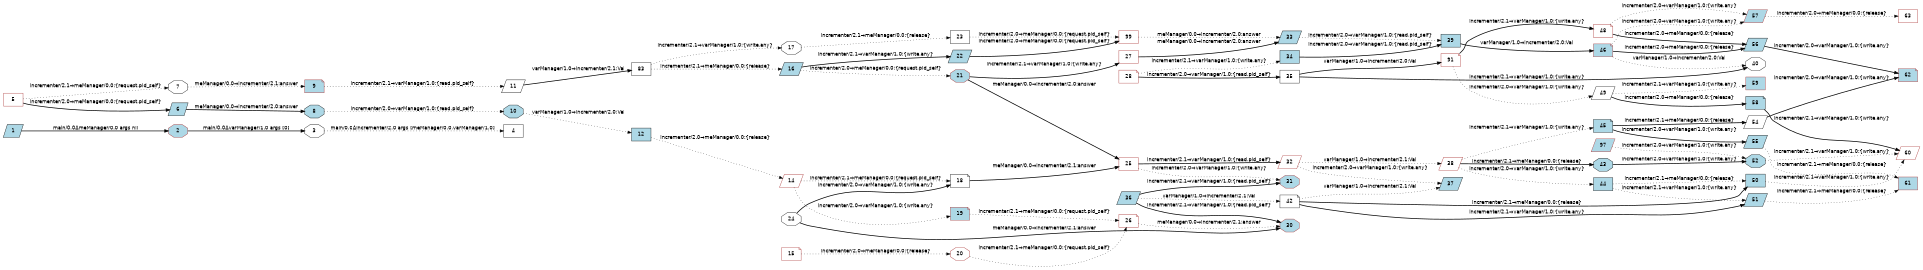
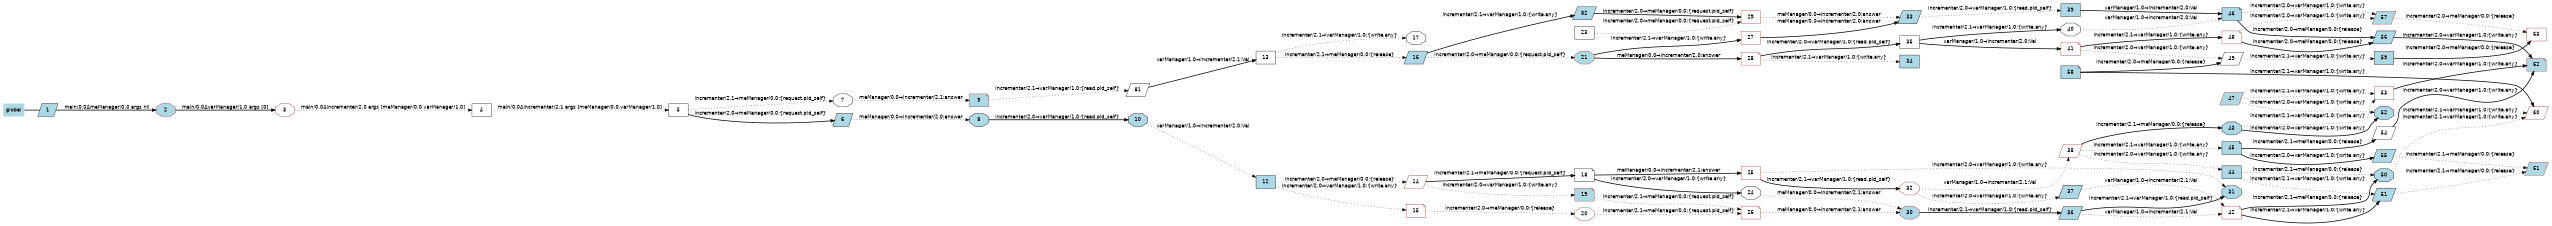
  digraph {
    fontname="DejaVu Sans"
    rankdir=LR
    node [color=black fillcolor=lightblue fontname="DejaVu Sans" shape=parallelogram style=filled]
    edge [fontname="DejaVu Sans" style=dotted]
+   n1 [color=brown label=global shape=plaintext]
    n2 [label=1]
    n3 [color=brown label=2 shape=octagon]
    n4 [label=39 shape=box]
-   n5 [color=brown label=46 shape=note]
+   n5 [label=46 shape=note]
    n6 [color=brown label=57]
    n7 [label=56]
    n8 [label=33]
-   n9 [color=brown fillcolor=white label=91 shape=note]
+   n9 [color=brown fillcolor=white label=41 shape=note]
    n10 [color=brown fillcolor=white label=48 shape=note]
    n11 [fillcolor=white label=49]
-   n12 [color=brown label=97]
+   n12 [color=brown label=47]
    n13 [label=52 shape=octagon]
-   n15 [color=brown label=59 shape=box]
+   n14 [color=brown fillcolor=white label=53 shape=box]
+   n15 [label=59 shape=box]
    n16 [label=58 shape=note]
    n17 [label=34 shape=box]
    n18 [label=51]
-   n19 [color=brown label=61 shape=box]
+   n19 [color=brown label=61]
    n20 [color=brown fillcolor=white label=14]
    n21 [color=brown label=19 shape=note]
    n22 [fillcolor=white label=18 shape=note]
    n23 [color=brown fillcolor=white label=26 shape=note]
    n24 [color=brown fillcolor=white label=25 shape=box]
    n25 [fillcolor=white label=24 shape=octagon]
    n26 [color=brown fillcolor=white label=28 shape=note]
    n27 [fillcolor=white label=35 shape=box]
    n28 [fillcolor=white label=40 shape=octagon]
    n29 [color=brown label=9 shape=note]
-   n30 [fillcolor=white label=11]
-   n31 [fillcolor=white label=83 shape=box]
+   n30 [fillcolor=white label=81]
+   n31 [fillcolor=white label=13 shape=box]
    n32 [color=brown label=30 shape=octagon]
    n33 [label=36]
-   n34 [color=brown label=31 shape=octagon]
-   n35 [color=brown fillcolor=white label=32]
+   n34 [label=31 shape=octagon]
+   n35 [color=brown fillcolor=white label=32 shape=octagon]
    n36 [color=brown fillcolor=white label=38]
    n37 [label=37]
    n38 [label=45 shape=note]
    n39 [label=44 shape=box]
    n40 [label=43 shape=octagon]
    n41 [label=55]
    n42 [fillcolor=white label=54]
-   n43 [label=50 shape=box]
+   n43 [label=50 shape=octagon]
    n44 [color=brown fillcolor=white label=63 shape=box]
    n45 [label=8 shape=octagon]
    n46 [label=10 shape=octagon]
    n47 [label=12 shape=box]
-   n48 [fillcolor=white label=42 shape=note]
+   n48 [color=brown fillcolor=white label=42 shape=note]
    n49 [color=brown fillcolor=white label=60]
    n50 [fillcolor=white label=17 shape=octagon]
    n51 [fillcolor=white label=23 shape=box]
-   n52 [color=brown fillcolor=white label=99 shape=box]
-   n53 [fillcolor=white label=3 shape=octagon]
+   n52 [color=brown fillcolor=white label=29 shape=box]
+   n53 [color=brown fillcolor=white label=3 shape=octagon]
    n54 [fillcolor=white label=7 shape=octagon]
    n55 [color=brown label=62 shape=note]
    n56 [color=brown fillcolor=white label=27 shape=box]
    n57 [label=16]
-   n58 [label=22]
+   n58 [label=82]
    n59 [color=brown label=21 shape=octagon]
    n60 [fillcolor=white label=4 shape=box]
-   n61 [color=brown fillcolor=white label=5 shape=box]
+   n61 [fillcolor=white label=5 shape=box]
    n62 [label=6]
    n63 [color=brown fillcolor=white label=15 shape=note]
    n64 [color=brown fillcolor=white label=20 shape=octagon]
+   n1 -> n2 [arrowhead=none style=bold]
    n2 -> n3 [label="main/0.0ΔmeManager/0.0 args nil" style=bold]
    n3 -> n53 [label="main/0.0ΔvarManager/1.0 args [0]" style=bold]
    n4 -> n5 [label="varManager/1.0→incrementer/2.0:Val" style=bold]
    n5 -> n6 [label="incrementer/2.0→varManager/1.0:{write,any}"]
    n5 -> n7 [label="incrementer/2.0→meManager/0.0:{release}" style=bold]
    n6 -> n44 [label="incrementer/2.0→meManager/0.0:{release}"]
    n7 -> n55 [label="incrementer/2.0→varManager/1.0:{write,any}" style=bold]
    n8 -> n4 [label="incrementer/2.0→varManager/1.0:{read,pid_self}"]
    n9 -> n10 [label="incrementer/2.1→varManager/1.0:{write,any}" style=bold]
    n9 -> n11 [label="incrementer/2.0→varManager/1.0:{write,any}"]
    n10 -> n6 [label="incrementer/2.0→varManager/1.0:{write,any}"]
    n10 -> n7 [label="incrementer/2.0→meManager/0.0:{release}" style=bold]
    n11 -> n15 [label="incrementer/2.1→varManager/1.0:{write,any}"]
-   n11 -> n16 [label="incrementer/2.0→meManager/0.0:{release}" style=bold]
+   n16 -> n11 [label="incrementer/2.0→meManager/0.0:{release}" style=bold]
    n12 -> n13 [label="incrementer/2.0→varManager/1.0:{write,any}"]
+   n12 -> n14 [label="incrementer/2.1→varManager/1.0:{write,any}"]
    n13 -> n49 [label="incrementer/2.1→varManager/1.0:{write,any}"]
+   n14 -> n55 [label="incrementer/2.0→varManager/1.0:{write,any}" style=bold]
+   n15 -> n44 [label="incrementer/2.0→meManager/0.0:{release}" style=bold]
    n16 -> n49 [label="incrementer/2.1→varManager/1.0:{write,any}" style=bold]
-   n17 -> n4 [label="incrementer/2.0→varManager/1.0:{read,pid_self}" style=bold]
    n18 -> n19 [label="incrementer/2.1→meManager/0.0:{release}"]
    n20 -> n21 [label="incrementer/2.0→varManager/1.0:{write,any}"]
-   n20 -> n22 [label="incrementer/2.1→meManager/0.0:{request,pid_self}"]
+   n20 -> n22 [label="incrementer/2.1→meManager/0.0:{request,pid_self}" style=bold]
    n21 -> n23 [label="incrementer/2.1→meManager/0.0:{request,pid_self}"]
    n22 -> n24 [label="meManager/0.0→incrementer/2.1:answer" style=bold]
-   n25 -> n22 [label="incrementer/2.0→varManager/1.0:{write,any}" style=bold]
+   n22 -> n25 [label="incrementer/2.0→varManager/1.0:{write,any}" style=bold]
    n23 -> n32 [label="meManager/0.0→incrementer/2.1:answer"]
    n24 -> n34 [label="incrementer/2.0→varManager/1.0:{write,any}"]
    n24 -> n35 [label="incrementer/2.1→varManager/1.0:{read,pid_self}" style=bold]
-   n25 -> n32 [label="meManager/0.0→incrementer/2.1:answer" style=bold]
+   n25 -> n32 [label="meManager/0.0→incrementer/2.1:answer"]
    n26 -> n17 [label="incrementer/2.1→varManager/1.0:{write,any}"]
    n26 -> n27 [label="incrementer/2.0→varManager/1.0:{read,pid_self}" style=bold]
    n27 -> n9 [label="varManager/1.0→incrementer/2.0:Val" style=bold]
    n27 -> n28 [label="incrementer/2.1→varManager/1.0:{write,any}" style=bold]
-   n5 -> n28 [label="varManager/1.0→incrementer/2.0:Val"]
+   n28 -> n5 [label="varManager/1.0→incrementer/2.0:Val"]
    n29 -> n30 [label="incrementer/2.1→varManager/1.0:{read,pid_self}"]
    n30 -> n31 [label="varManager/1.0→incrementer/2.1:Val" style=bold]
    n31 -> n50 [label="incrementer/2.1→varManager/1.0:{write,any}"]
    n31 -> n57 [label="incrementer/2.1→meManager/0.0:{release}"]
-   n33 -> n32 [label="incrementer/2.1→varManager/1.0:{read,pid_self}" style=bold]
+   n32 -> n33 [label="incrementer/2.1→varManager/1.0:{read,pid_self}" style=bold]
    n33 -> n34 [label="incrementer/2.1→varManager/1.0:{read,pid_self}" style=bold]
    n33 -> n48 [label="varManager/1.0→incrementer/2.1:Val"]
    n35 -> n36 [label="varManager/1.0→incrementer/2.1:Val"]
    n35 -> n37 [label="incrementer/2.0→varManager/1.0:{write,any}"]
    n36 -> n38 [label="incrementer/2.1→varManager/1.0:{write,any}"]
    n36 -> n39 [label="incrementer/2.0→varManager/1.0:{write,any}"]
    n36 -> n40 [label="incrementer/2.1→meManager/0.0:{release}" style=bold]
-   n48 -> n37 [label="varManager/1.0→incrementer/2.1:Val"]
+   n37 -> n48 [label="varManager/1.0→incrementer/2.1:Val"]
    n38 -> n41 [label="incrementer/2.0→varManager/1.0:{write,any}" style=bold]
    n38 -> n42 [label="incrementer/2.1→meManager/0.0:{release}" style=bold]
    n39 -> n18 [label="incrementer/2.1→varManager/1.0:{write,any}"]
    n39 -> n43 [label="incrementer/2.1→meManager/0.0:{release}"]
    n40 -> n13 [label="incrementer/2.0→varManager/1.0:{write,any}" style=bold]
+   n40 -> n14 [label="incrementer/2.1→varManager/1.0:{write,any}"]
    n41 -> n19 [label="incrementer/2.1→meManager/0.0:{release}"]
    n42 -> n55 [label="incrementer/2.0→varManager/1.0:{write,any}" style=bold]
    n43 -> n49 [label="incrementer/2.1→varManager/1.0:{write,any}"]
-   n45 -> n46 [label="incrementer/2.0→varManager/1.0:{read,pid_self}"]
+   n45 -> n46 [label="incrementer/2.0→varManager/1.0:{read,pid_self}" style=bold]
    n46 -> n47 [label="varManager/1.0→incrementer/2.0:Val"]
    n47 -> n20 [label="incrementer/2.0→meManager/0.0:{release}"]
+   n47 -> n63 [label="incrementer/2.0→varManager/1.0:{write,any}"]
    n48 -> n18 [label="incrementer/2.1→varManager/1.0:{write,any}" style=bold]
    n48 -> n43 [label="incrementer/2.1→meManager/0.0:{release}" style=bold]
-   n50 -> n51 [label="incrementer/2.1→meManager/0.0:{release}"]
    n51 -> n52 [label="incrementer/2.0→meManager/0.0:{request,pid_self}"]
    n52 -> n8 [label="meManager/0.0→incrementer/2.0:answer"]
    n53 -> n60 [label="main/0.0Δincrementer/2.0 args [meManager/0.0,varManager/1.0]"]
    n54 -> n29 [label="meManager/0.0→incrementer/2.1:answer"]
    n56 -> n8 [label="meManager/0.0→incrementer/2.0:answer" style=bold]
    n57 -> n58 [label="incrementer/2.1→varManager/1.0:{write,any}" style=bold]
    n57 -> n59 [label="incrementer/2.0→meManager/0.0:{request,pid_self}"]
    n58 -> n52 [label="incrementer/2.0→meManager/0.0:{request,pid_self}" style=bold]
-   n59 -> n24 [label="meManager/0.0→incrementer/2.0:answer" style=bold]
+   n59 -> n26 [label="meManager/0.0→incrementer/2.0:answer" style=bold]
    n59 -> n56 [label="incrementer/2.1→varManager/1.0:{write,any}" style=bold]
+   n60 -> n61 [label="main/0.0Δincrementer/2.1 args [meManager/0.0,varManager/1.0]"]
    n61 -> n54 [label="incrementer/2.1→meManager/0.0:{request,pid_self}"]
    n61 -> n62 [label="incrementer/2.0→meManager/0.0:{request,pid_self}" style=bold]
-   n62 -> n45 [label="meManager/0.0→incrementer/2.0:answer" style=bold]
+   n62 -> n45 [label="meManager/0.0→incrementer/2.0:answer"]
    n63 -> n64 [label="incrementer/2.0→meManager/0.0:{release}"]
    n64 -> n23 [label="incrementer/2.1→meManager/0.0:{request,pid_self}"]
  }
